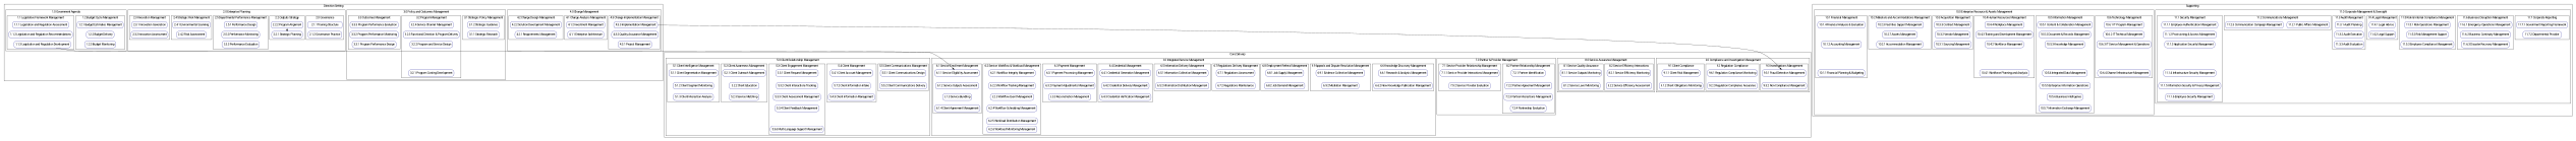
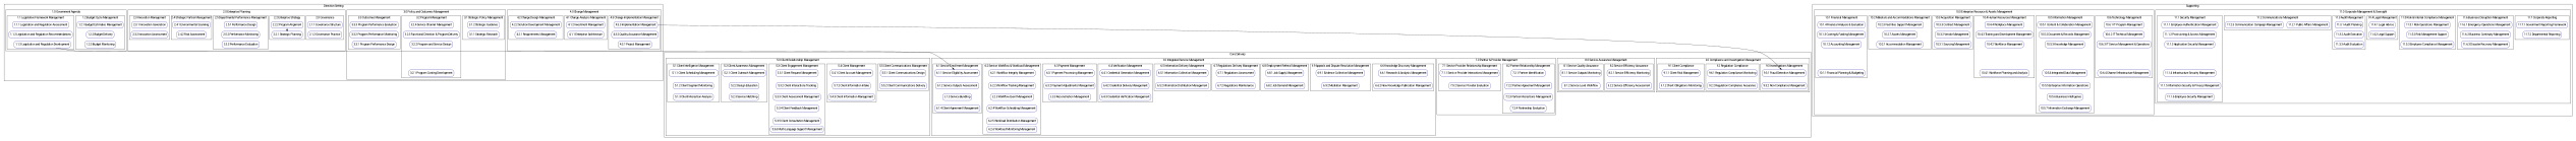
  digraph {
    compound=true
    fontname=Roboto
    rankdir=TB
    ranksep=0.1
    node [color=darkblue fillcolor=green fontname=Roboto shape=box style=rounded]
    edge [fontname=Roboto style=invis]
    "4.3.3 Implementation Management"
    "4.3.2 Quality Assurance Management"
    "4.3.1 Project Management"
    "4.1.2 Investment Management"
    "4.1.1 Enterprise Architecture"
    "4.2.2 Solution Development Management"
    "4.2.1 Requirements Management"
    "3.3.3 Program Performance Evaluation"
    "3.3.2 Program Performance Monitoring"
    "3.3.1 Program Performance Design"
    "3.2.4 Service Channel Management"
    "3.2.3 Functional Direction & Program Delivery"
    "3.2.2 Program and Service Design"
    n14 [label="3.2.1 Program Costing Development"]
    "3.1.2 Strategic Guidance"
    "3.1.1 Strategic Research"
-   "2.1.1 Governance Structure" [label="2.1.1 Training Structure"]
+   "2.1.1 Governance Structure"
    "2.1.2 Governance Practice"
    "2.2.1 Strategic Planning"
    "2.2.2 Program Alignment"
    "2.5.1 Performance Design"
    "2.5.2 Performance Monitoring"
    "2.5.3 Performance Evaluation"
    "2.4.1 Environmental Scanning"
    "2.4.2 Risk Assessment"
    "2.3.1 Innovation Generation"
    "2.3.2 Innovation Assessment"
    "1.2.1 Budget Estimates Management"
    "1.2.2 Budget Delivery"
    "1.2.3 Budget Monitoring"
    "1.1.1 Legislation and Regulation Assessment"
    "1.1.2 Legislation and Regulation Recommendations"
    "1.1.3 Legislation and Regulation Development"
    "9.3.1 Fraud Detection Management"
    "9.3.2 Non-Compliance Management"
    n36 [label="9.6.1 Regulation Compliance Monitoring"]
    "9.2.2 Regulation Compliance Assurance"
    "9.1.1 Client Risk Management"
    "9.1.2 Client Obligations Monitoring"
    "8.2.1 Service Efficiency Monitoring"
    "8.2.2 Service Efficiency Assessment"
    "8.1.1 Service Outputs Monitoring"
-   "8.1.2 Service Level Monitoring"
+   "8.1.2 Service Level Monitoring" [label="8.1.2 Service Level Workflow"]
    "7.2.1 Partner Identification"
    "7.2.2 Partner Agreement Management"
    "7.2.3 Partner Interactions Management"
    "7.2.4 Partnership Evaluation"
    "7.1.1 Service Provider Interactions Management"
    n49 [label="7.9.2 Service Provider Evaluation"]
    "6.6.1 Research & Analysis Management"
    "6.6.2 New Knowledge Publication Management"
    "6.9.1 Evidence Collection Management"
    "6.9.2 Mediation Management"
    "6.8.1 Job Supply Management"
    "6.8.2 Job Demand Management"
    "6.7.1 Regulations Assessment"
    "6.7.2 Regulations Maintenance"
    "6.5.1 Information Collection Management"
    "6.5.2 Information Distribution Management"
    "6.4.1 Credential Generation Management"
    "6.4.2 Credential Delivery Management"
    "6.4.3 Credential Verification Management"
    "6.3.1 Payment Processing Management"
    "6.3.2 Payment Adjustments Management"
    "6.3.3 Reconciliation Management"
    "6.2.1 Workflow Integrity Management"
    "6.2.2 Workflow Tracking Management"
    "6.2.3 Workflow Event Management"
    "6.2.4 Workflow Scheduling Management"
    "6.2.5 Workload Distribution Management"
    "6.2.6 Workload Monitoring Management"
    "6.1.1 Service Eligibility Assessment"
    "6.1.2 Service Outputs Assessment"
    "6.1.3 Service Bundling"
    "6.1.4 Client Agreement Management"
    "5.5.1 Client Communications Design"
    "5.5.2 Client Communications Delivery"
    "5.4.1 Client Account Management"
    n79 [label="5.7.2 Client Information Intake"]
    "5.4.3 Client Information Management"
    "5.3.1 Client Request Management"
    "5.3.2 Client Interactions Tracking"
    "5.3.3 Client Assessment Management"
    "5.3.4 Client Feedback Management"
+   "5.3.5 Client Consultation Management"
    "5.3.6 Multi-Language Support Management"
    "5.2.1 Client Outreach Management"
-   "5.2.2 Client Education"
+   "5.2.2 Client Education" [label="5.2.2 Design Education"]
    "5.2.3 Service Matching"
-   "5.1.1 Client Segmentation Management"
+   "5.1.1 Client Segmentation Management" [label="5.1.1 Client Scheduling Management"]
    "5.1.2 Client Segment Monitoring"
    "5.1.3 Client Interaction Analysis"
    "11.7.1 Government Reporting Framework"
-   "11.7.2 Departmental Reporting" [label="11.7.2 Departmental Provider"]
+   "11.7.2 Departmental Reporting"
    "11.6.1 Emergency Operations Management"
    "11.6.2 Business Continuity Management"
    "11.6.3 Disaster Recovery Management"
    "11.5.1 Risk Operations Management"
    "11.5.2 Risk Management Support"
    "11.5.3 Employee Compliance Management"
    "11.4.1 Legal Advice"
    "11.4.2 Legal Support"
    "11.3.1 Audit Planning"
    "11.3.2 Audit Execution"
    "11.3.3 Audit Evaluation"
    "11.2.1 Public Affairs Management"
    "11.2.3 Communication Campaign Management"
    "11.1.1 Employee Authentication Management"
    "11.1.2 Provisioning & Access Management"
    "11.1.3 Application Security Management"
    "11.1.4 Infrastructure Security Management"
    "11.1.5 Information Security & Privacy Management"
    "11.1.6 Employee Security Management"
    "10.6.1 IT Program Management"
    "10.6.2 IT Technical Management"
    "10.6.3 IT Service Management & Operations"
    "10.6.4 Channel Infrastructure Management"
    "10.5.1 Content & Collaboration Management"
    "10.5.2 Document & Records Management"
    "10.5.3 Knowledge Management"
    "10.5.4 Integrated Data Management"
    "10.5.5 Enterprise Information Operations"
    "10.5.6 Business Intelligence"
    "10.5.7 Information Exchange Management"
    "10.4.4 Workplace Management"
    "10.4.3 Training and Development Management"
    "10.4.2 Workforce Management"
    "10.4.1 Workforce Planning and Analysis"
    "10.3.3 Contract Management"
    "10.3.2 Vendor Management"
    "10.3.1 Sourcing Management"
    "10.2.3 Facilities Support Management"
    n133 [label="10.2.7 Assets Management"]
    "10.2.1 Accommodation Management"
    "10.1.4 Financial Analysis & Evaluation"
+   "10.1.3 Costing & Funding Management"
    "10.1.2 Accounting Management"
    "10.1.1 Financial Planning & Budgeting"
    subgraph cluster_1 {
      label="Direction Setting"
      subgraph cluster_2 {
        label="4.0 Change Management"
        subgraph cluster_3 {
          label="4.3 Change Implementation Management"
          "4.3.3 Implementation Management"
          "4.3.2 Quality Assurance Management"
          "4.3.1 Project Management"
        }
        subgraph cluster_4 {
          label="4.1 Change Analysis Management"
          "4.1.2 Investment Management"
          "4.1.1 Enterprise Architecture"
        }
        subgraph cluster_5 {
          label="4.2 Change Design Management"
          "4.2.2 Solution Development Management"
          "4.2.1 Requirements Management"
        }
      }
      subgraph cluster_6 {
        label="3.0 Policy and Outcomes Management"
        subgraph cluster_7 {
          label="3.3 Outcomes Management"
          "3.3.3 Program Performance Evaluation"
          "3.3.2 Program Performance Monitoring"
          "3.3.1 Program Performance Design"
        }
        subgraph cluster_8 {
          label="3.2 Program Management"
          "3.2.4 Service Channel Management"
          "3.2.3 Functional Direction & Program Delivery"
          "3.2.2 Program and Service Design"
          n14
        }
        subgraph cluster_9 {
          label="3.1 Strategic Policy Management"
          "3.1.2 Strategic Guidance"
          "3.1.1 Strategic Research"
        }
      }
      subgraph cluster_10 {
        label="2.0 Enterprise Planning"
        subgraph cluster_11 {
          label="2.0 Governance"
          "2.1.1 Governance Structure"
          "2.1.2 Governance Practice"
        }
        subgraph cluster_12 {
-         label="2.2 Outputs Strategy"
+         label="2.2 Enterprise Strategy"
          "2.2.1 Strategic Planning"
          "2.2.2 Program Alignment"
        }
        subgraph cluster_13 {
          label="2.5 Departmental Performance Management"
          "2.5.1 Performance Design"
          "2.5.2 Performance Monitoring"
          "2.5.3 Performance Evaluation"
        }
        subgraph cluster_14 {
-         label="2.4 Strategic Risk Management"
+         label="2.4 Strategic Partner Management"
          "2.4.1 Environmental Scanning"
          "2.4.2 Risk Assessment"
        }
        subgraph cluster_15 {
          label="2.3 Innovation Management"
          "2.3.1 Innovation Generation"
          "2.3.2 Innovation Assessment"
        }
      }
      subgraph cluster_16 {
        label="1.0 Government Agenda"
        subgraph cluster_17 {
          label="1.2 Budget Cycle Management"
          "1.2.1 Budget Estimates Management"
          "1.2.2 Budget Delivery"
          "1.2.3 Budget Monitoring"
        }
        subgraph cluster_18 {
          label="1.1 Legislative Framework Management"
          "1.1.1 Legislation and Regulation Assessment"
          "1.1.2 Legislation and Regulation Recommendations"
          "1.1.3 Legislation and Regulation Development"
        }
      }
    }
    subgraph cluster_19 {
      label="Core Delivery"
      subgraph cluster_20 {
        label="9.0 Compliance and Investigation Management"
        subgraph cluster_21 {
          label="9.3 Investigations Management"
          "9.3.1 Fraud Detection Management"
          "9.3.2 Non-Compliance Management"
        }
        subgraph cluster_22 {
          label="9.2 Regulation Compliance"
          n36
          "9.2.2 Regulation Compliance Assurance"
        }
        subgraph cluster_23 {
          label="9.1 Client Compliance"
          "9.1.1 Client Risk Management"
          "9.1.2 Client Obligations Monitoring"
        }
      }
      subgraph cluster_24 {
        label="8.0 Service Assurance Management"
        subgraph cluster_25 {
-         label="8.2 Service Efficiency Interactions"
+         label="8.2 Service Efficiency Assurance"
          "8.2.1 Service Efficiency Monitoring"
          "8.2.2 Service Efficiency Assessment"
        }
        subgraph cluster_26 {
          label="8.1 Service Quality Assurance"
          "8.1.1 Service Outputs Monitoring"
          "8.1.2 Service Level Monitoring"
        }
      }
      subgraph cluster_27 {
        label="7.0 Partner & Provider Management"
        subgraph cluster_28 {
          label="8.2 Partner Relationship Management"
          "7.2.1 Partner Identification"
          "7.2.2 Partner Agreement Management"
          "7.2.3 Partner Interactions Management"
          "7.2.4 Partnership Evaluation"
        }
        subgraph cluster_29 {
          label="7.1 Service Provider Relationship Management"
          "7.1.1 Service Provider Interactions Management"
          n49
        }
      }
      subgraph cluster_30 {
        label="6.0 Integrated Service Management"
        subgraph cluster_31 {
          label="6.6 Knowledge Discovery Management"
          "6.6.1 Research & Analysis Management"
          "6.6.2 New Knowledge Publication Management"
        }
        subgraph cluster_32 {
          label="9.9 Appeals and Dispute Resolution Management"
          "6.9.1 Evidence Collection Management"
          "6.9.2 Mediation Management"
        }
        subgraph cluster_33 {
          label="6.8 Employment Referral Management"
          "6.8.1 Job Supply Management"
          "6.8.2 Job Demand Management"
        }
        subgraph cluster_34 {
          label="6.7 Regulations Delivery Management"
          "6.7.1 Regulations Assessment"
          "6.7.2 Regulations Maintenance"
        }
        subgraph cluster_35 {
          label="6.5 Information Delivery Management"
          "6.5.1 Information Collection Management"
          "6.5.2 Information Distribution Management"
        }
        subgraph cluster_36 {
-         label="6.4 Credential Management"
+         label="6.4 Verification Management"
          "6.4.1 Credential Generation Management"
          "6.4.2 Credential Delivery Management"
          "6.4.3 Credential Verification Management"
        }
        subgraph cluster_37 {
          label="6.3 Payment Management"
          "6.3.1 Payment Processing Management"
          "6.3.2 Payment Adjustments Management"
          "6.3.3 Reconciliation Management"
        }
        subgraph cluster_38 {
          label="6.2 Service Workflow & Workload Management"
          "6.2.1 Workflow Integrity Management"
          "6.2.2 Workflow Tracking Management"
          "6.2.3 Workflow Event Management"
          "6.2.4 Workflow Scheduling Management"
          "6.2.5 Workload Distribution Management"
          "6.2.6 Workload Monitoring Management"
        }
        subgraph cluster_39 {
          label="6.1 Service Enrollment Management"
          "6.1.1 Service Eligibility Assessment"
          "6.1.2 Service Outputs Assessment"
          "6.1.3 Service Bundling"
          "6.1.4 Client Agreement Management"
        }
      }
      subgraph cluster_40 {
        label="5.0 Client Relationship Management"
        subgraph cluster_41 {
          label="5.5 Client Communications Management"
          "5.5.1 Client Communications Design"
          "5.5.2 Client Communications Delivery"
        }
        subgraph cluster_42 {
          label="5.4 Client Management"
          "5.4.1 Client Account Management"
          n79
          "5.4.3 Client Information Management"
        }
        subgraph cluster_43 {
          label="5.3 Client Engagement Management"
          "5.3.1 Client Request Management"
          "5.3.2 Client Interactions Tracking"
          "5.3.3 Client Assessment Management"
          "5.3.4 Client Feedback Management"
+         "5.3.5 Client Consultation Management"
          "5.3.6 Multi-Language Support Management"
        }
        subgraph cluster_44 {
          label="5.2 Client Awareness Management"
          "5.2.1 Client Outreach Management"
          "5.2.2 Client Education"
          "5.2.3 Service Matching"
        }
        subgraph cluster_45 {
          label="5.1 Client Intelligence Management"
          "5.1.1 Client Segmentation Management"
          "5.1.2 Client Segment Monitoring"
          "5.1.3 Client Interaction Analysis"
        }
      }
    }
    subgraph cluster_46 {
      label=Supporting
      subgraph cluster_47 {
        label="11.0 Corporate Management & Oversight"
        subgraph cluster_48 {
          label="11.7 Corporate Reporting"
          "11.7.1 Government Reporting Framework"
          "11.7.2 Departmental Reporting"
        }
        subgraph cluster_49 {
          label="11.6 Business Disruption Management"
          "11.6.1 Emergency Operations Management"
          "11.6.2 Business Continuity Management"
          "11.6.3 Disaster Recovery Management"
        }
        subgraph cluster_50 {
          label="11.5 Risk & Internal Compliance Management"
          "11.5.1 Risk Operations Management"
          "11.5.2 Risk Management Support"
          "11.5.3 Employee Compliance Management"
        }
        subgraph cluster_51 {
          label="91.4 Legal Management"
          "11.4.1 Legal Advice"
          "11.4.2 Legal Support"
        }
        subgraph cluster_52 {
          label="11.3 Audit Management"
          "11.3.1 Audit Planning"
          "11.3.2 Audit Execution"
          "11.3.3 Audit Evaluation"
        }
        subgraph cluster_53 {
          label="11.2 Communications Management"
          "11.2.1 Public Affairs Management"
          "11.2.3 Communication Campaign Management"
        }
        subgraph cluster_54 {
          label="11.1 Security Management"
          "11.1.1 Employee Authentication Management"
          "11.1.2 Provisioning & Access Management"
          "11.1.3 Application Security Management"
          "11.1.4 Infrastructure Security Management"
          "11.1.5 Information Security & Privacy Management"
          "11.1.6 Employee Security Management"
        }
      }
      subgraph cluster_55 {
        label="10.0 Enterprise Resource & Assets Management"
        subgraph cluster_56 {
          label="10.6 Technology Management"
          "10.6.1 IT Program Management"
          "10.6.2 IT Technical Management"
          "10.6.3 IT Service Management & Operations"
          "10.6.4 Channel Infrastructure Management"
        }
        subgraph cluster_57 {
          label="10.5 Information Management"
          "10.5.1 Content & Collaboration Management"
          "10.5.2 Document & Records Management"
          "10.5.3 Knowledge Management"
          "10.5.4 Integrated Data Management"
          "10.5.5 Enterprise Information Operations"
          "10.5.6 Business Intelligence"
          "10.5.7 Information Exchange Management"
        }
        subgraph cluster_58 {
          label="10.4 Human Resources Management"
          "10.4.4 Workplace Management"
          "10.4.3 Training and Development Management"
          "10.4.2 Workforce Management"
          "10.4.1 Workforce Planning and Analysis"
        }
        subgraph cluster_59 {
          label="10.3 Acquisition Management"
          "10.3.3 Contract Management"
          "10.3.2 Vendor Management"
          "10.3.1 Sourcing Management"
        }
        subgraph cluster_60 {
          label="10.2 Materials and Accommodations Management"
          "10.2.3 Facilities Support Management"
          n133
          "10.2.1 Accommodation Management"
        }
        subgraph cluster_61 {
          label="10.1 Financial Management"
          "10.1.4 Financial Analysis & Evaluation"
+         "10.1.3 Costing & Funding Management"
          "10.1.2 Accounting Management"
          "10.1.1 Financial Planning & Budgeting"
        }
      }
    }
    "4.3.3 Implementation Management" -> "4.3.2 Quality Assurance Management"
    "4.3.3 Implementation Management" -> "9.3.1 Fraud Detection Management" [style=""]
    "4.3.2 Quality Assurance Management" -> "4.3.1 Project Management"
    "4.1.2 Investment Management" -> "4.1.1 Enterprise Architecture"
    "4.2.2 Solution Development Management" -> "4.2.1 Requirements Management"
    "3.3.3 Program Performance Evaluation" -> "3.3.2 Program Performance Monitoring"
    "3.3.2 Program Performance Monitoring" -> "3.3.1 Program Performance Design"
    "3.2.4 Service Channel Management" -> "3.2.3 Functional Direction & Program Delivery"
    "3.2.3 Functional Direction & Program Delivery" -> "3.2.2 Program and Service Design"
    "3.2.2 Program and Service Design" -> n14
    "3.1.2 Strategic Guidance" -> "3.1.1 Strategic Research"
    "2.1.1 Governance Structure" -> "2.1.2 Governance Practice"
    "2.2.2 Program Alignment" -> "2.2.1 Strategic Planning" [style=""]
    "2.5.1 Performance Design" -> "2.5.2 Performance Monitoring"
    "2.5.2 Performance Monitoring" -> "2.5.3 Performance Evaluation"
    "2.4.1 Environmental Scanning" -> "2.4.2 Risk Assessment"
    "2.3.1 Innovation Generation" -> "2.3.2 Innovation Assessment"
    "1.2.1 Budget Estimates Management" -> "1.2.2 Budget Delivery"
    "1.2.2 Budget Delivery" -> "1.2.3 Budget Monitoring"
    "1.1.1 Legislation and Regulation Assessment" -> "1.1.2 Legislation and Regulation Recommendations"
    "1.1.2 Legislation and Regulation Recommendations" -> "1.1.3 Legislation and Regulation Development"
    "1.1.3 Legislation and Regulation Development" -> "6.1.1 Service Eligibility Assessment" [style=""]
    "9.3.1 Fraud Detection Management" -> "9.3.2 Non-Compliance Management"
    n36 -> "9.2.2 Regulation Compliance Assurance"
    "9.1.1 Client Risk Management" -> "9.1.2 Client Obligations Monitoring"
    "8.2.1 Service Efficiency Monitoring" -> "8.2.2 Service Efficiency Assessment"
    "8.1.1 Service Outputs Monitoring" -> "8.1.2 Service Level Monitoring"
    "7.2.1 Partner Identification" -> "7.2.2 Partner Agreement Management"
    "7.2.2 Partner Agreement Management" -> "7.2.3 Partner Interactions Management"
    "7.2.3 Partner Interactions Management" -> "7.2.4 Partnership Evaluation"
    "7.1.1 Service Provider Interactions Management" -> n49
    "6.6.1 Research & Analysis Management" -> "6.6.2 New Knowledge Publication Management"
    "6.9.1 Evidence Collection Management" -> "6.9.2 Mediation Management"
    "6.8.1 Job Supply Management" -> "6.8.2 Job Demand Management"
    "6.7.1 Regulations Assessment" -> "6.7.2 Regulations Maintenance"
    "6.5.1 Information Collection Management" -> "6.5.2 Information Distribution Management"
    "6.4.1 Credential Generation Management" -> "6.4.2 Credential Delivery Management"
    "6.4.2 Credential Delivery Management" -> "6.4.3 Credential Verification Management"
    "6.3.1 Payment Processing Management" -> "6.3.2 Payment Adjustments Management"
    "6.3.2 Payment Adjustments Management" -> "6.3.3 Reconciliation Management"
    "6.2.1 Workflow Integrity Management" -> "6.2.2 Workflow Tracking Management"
    "6.2.2 Workflow Tracking Management" -> "6.2.3 Workflow Event Management"
    "6.2.3 Workflow Event Management" -> "6.2.4 Workflow Scheduling Management"
    "6.2.4 Workflow Scheduling Management" -> "6.2.5 Workload Distribution Management"
    "6.2.5 Workload Distribution Management" -> "6.2.6 Workload Monitoring Management"
    "6.1.1 Service Eligibility Assessment" -> "6.1.2 Service Outputs Assessment"
    "6.1.2 Service Outputs Assessment" -> "6.1.3 Service Bundling"
    "6.1.3 Service Bundling" -> "6.1.4 Client Agreement Management"
    "5.5.1 Client Communications Design" -> "5.5.2 Client Communications Delivery"
    "5.4.1 Client Account Management" -> n79
    n79 -> "5.4.3 Client Information Management"
    "5.3.1 Client Request Management" -> "5.3.2 Client Interactions Tracking"
    "5.3.2 Client Interactions Tracking" -> "5.3.3 Client Assessment Management"
    "5.3.3 Client Assessment Management" -> "5.3.4 Client Feedback Management"
+   "5.3.4 Client Feedback Management" -> "5.3.5 Client Consultation Management"
+   "5.3.5 Client Consultation Management" -> "5.3.6 Multi-Language Support Management"
    "5.2.1 Client Outreach Management" -> "5.2.2 Client Education"
    "5.2.2 Client Education" -> "5.2.3 Service Matching"
    "5.1.1 Client Segmentation Management" -> "5.1.2 Client Segment Monitoring"
    "5.1.2 Client Segment Monitoring" -> "5.1.3 Client Interaction Analysis"
    "11.7.1 Government Reporting Framework" -> "11.7.2 Departmental Reporting"
    "11.6.1 Emergency Operations Management" -> "11.6.2 Business Continuity Management"
    "11.6.2 Business Continuity Management" -> "11.6.3 Disaster Recovery Management"
    "11.5.1 Risk Operations Management" -> "11.5.2 Risk Management Support"
    "11.5.2 Risk Management Support" -> "11.5.3 Employee Compliance Management"
    "11.4.1 Legal Advice" -> "11.4.2 Legal Support"
    "11.3.1 Audit Planning" -> "11.3.2 Audit Execution"
    "11.3.2 Audit Execution" -> "11.3.3 Audit Evaluation"
    "11.1.1 Employee Authentication Management" -> "11.1.2 Provisioning & Access Management"
    "11.1.2 Provisioning & Access Management" -> "11.1.3 Application Security Management"
    "11.1.3 Application Security Management" -> "11.1.4 Infrastructure Security Management"
    "11.1.4 Infrastructure Security Management" -> "11.1.5 Information Security & Privacy Management"
    "11.1.5 Information Security & Privacy Management" -> "11.1.6 Employee Security Management"
    "10.6.1 IT Program Management" -> "10.6.2 IT Technical Management"
    "10.6.2 IT Technical Management" -> "10.6.3 IT Service Management & Operations"
    "10.6.3 IT Service Management & Operations" -> "10.6.4 Channel Infrastructure Management"
    "10.5.1 Content & Collaboration Management" -> "10.5.2 Document & Records Management"
    "10.5.2 Document & Records Management" -> "10.5.3 Knowledge Management"
    "10.5.3 Knowledge Management" -> "10.5.4 Integrated Data Management"
    "10.5.4 Integrated Data Management" -> "10.5.5 Enterprise Information Operations"
    "10.5.5 Enterprise Information Operations" -> "10.5.6 Business Intelligence"
    "10.5.6 Business Intelligence" -> "10.5.7 Information Exchange Management"
    "10.4.4 Workplace Management" -> "10.4.3 Training and Development Management"
    "10.4.3 Training and Development Management" -> "10.4.2 Workforce Management"
    "10.4.2 Workforce Management" -> "10.4.1 Workforce Planning and Analysis"
    "10.3.3 Contract Management" -> "10.3.2 Vendor Management"
    "10.3.2 Vendor Management" -> "10.3.1 Sourcing Management"
    "10.2.3 Facilities Support Management" -> n133
    n133 -> "10.2.1 Accommodation Management"
+   "10.1.4 Financial Analysis & Evaluation" -> "10.1.3 Costing & Funding Management"
+   "10.1.3 Costing & Funding Management" -> "10.1.2 Accounting Management"
    "10.1.2 Accounting Management" -> "10.1.1 Financial Planning & Budgeting"
  }
